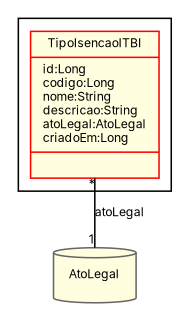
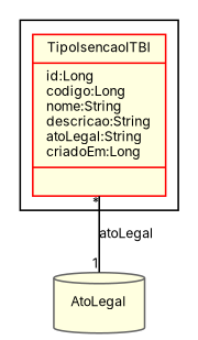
  digraph {
    fontname=Inter
    fontsize=8
    node [fontname=Inter fontsize=8 style=filled fillcolor=lightyellow]
-   n1 [label="{TipoIsencaoITBI|id:Long\lcodigo:Long\lnome:String\ldescricao:String\latoLegal:AtoLegal\lcriadoEm:Long\l|\l}" shape=record color=red]
+   n1 [label="{TipoIsencaoITBI|id:Long\lcodigo:Long\lnome:String\ldescricao:String\latoLegal:String\lcriadoEm:Long\l|\l}" shape=record color=red]
    AtoLegal [shape=cylinder color=gray40]
    subgraph cluster_1 {
      n1
    }
    n1 -> AtoLegal [arrowhead=none fontname=Inter fontsize=8 headlabel=1 label=atoLegal taillabel="*"]
  }
